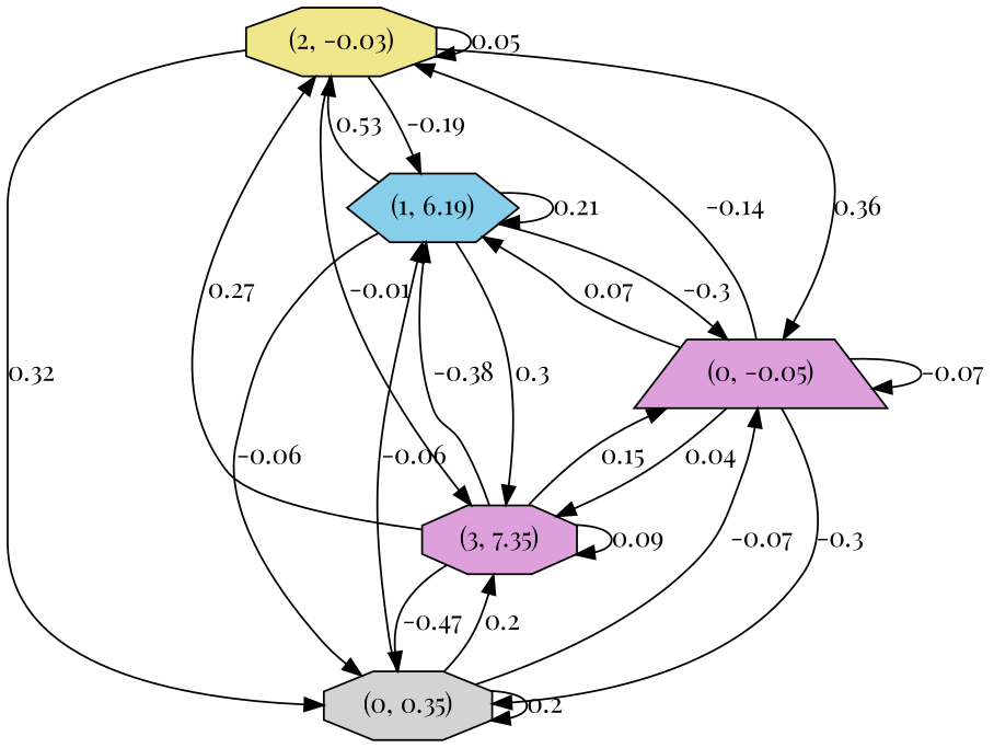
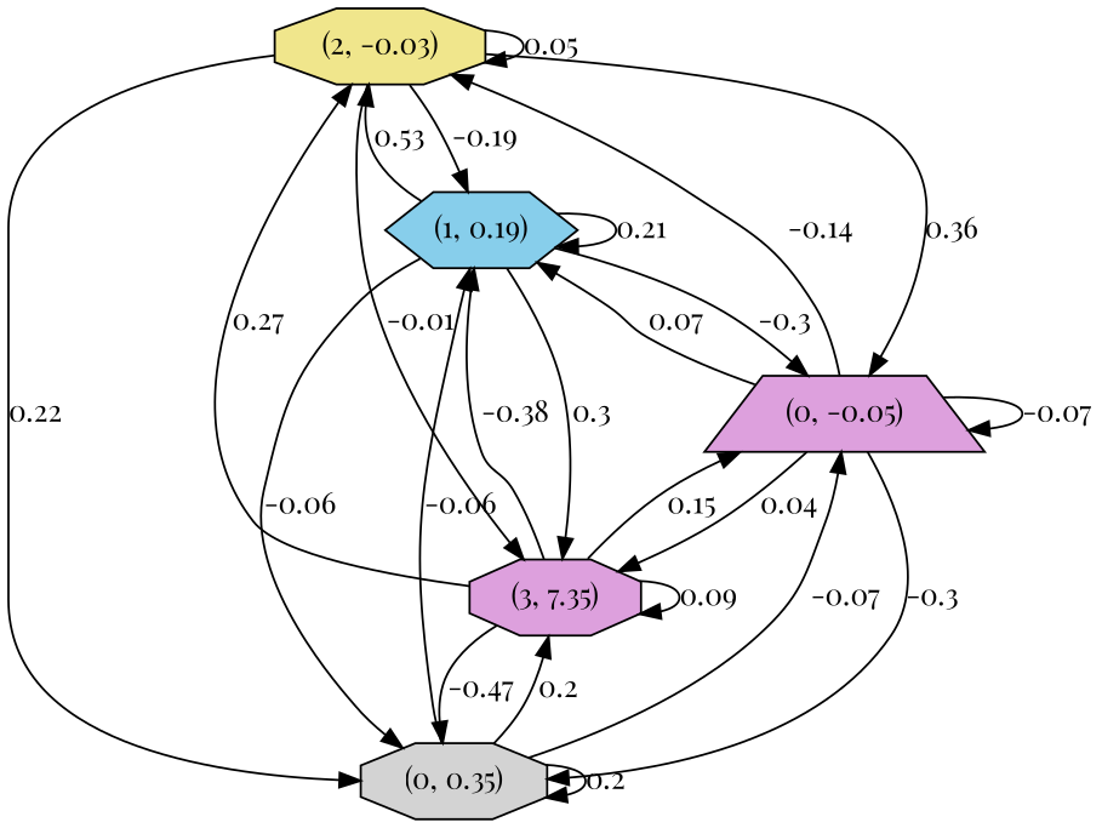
  digraph {
    fontname="Playfair Display"
    node [fillcolor=plum fontname="Playfair Display" shape=octagon style=filled]
    edge [fontname="Playfair Display"]
    n1 [fillcolor=khaki label="(2, -0.03)"]
-   n2 [fillcolor=skyblue label="(1, 6.19)" shape=hexagon]
+   n2 [fillcolor=skyblue label="(1, 0.19)" shape=hexagon]
    n3 [fillcolor=lightgrey label="(0, 0.35)"]
    n4 [label="(3, 7.35)"]
    n5 [label="(0, -0.05)" shape=trapezium]
    n1 -> n1 [label=0.05]
    n1 -> n2 [label=-0.19]
-   n1 -> n3 [label=0.32]
+   n1 -> n3 [label=0.22]
    n1 -> n4 [label=-0.01]
    n1 -> n5 [label=0.36]
    n2 -> n1 [label=0.53]
    n2 -> n2 [label=0.21]
    n2 -> n3 [label=-0.06]
    n2 -> n4 [label=0.3]
    n2 -> n5 [label=-0.3]
    n3 -> n2 [label=-0.06]
    n3 -> n3 [label=0.2]
    n3 -> n4 [label=0.2]
    n3 -> n5 [label=-0.07]
    n4 -> n1 [label=0.27]
    n4 -> n2 [label=-0.38]
    n4 -> n3 [label=-0.47]
    n4 -> n4 [label=0.09]
    n4 -> n5 [label=0.15]
    n5 -> n1 [label=-0.14]
    n5 -> n2 [label=0.07]
    n5 -> n3 [label=-0.3]
    n5 -> n4 [label=0.04]
    n5 -> n5 [label=-0.07]
  }
